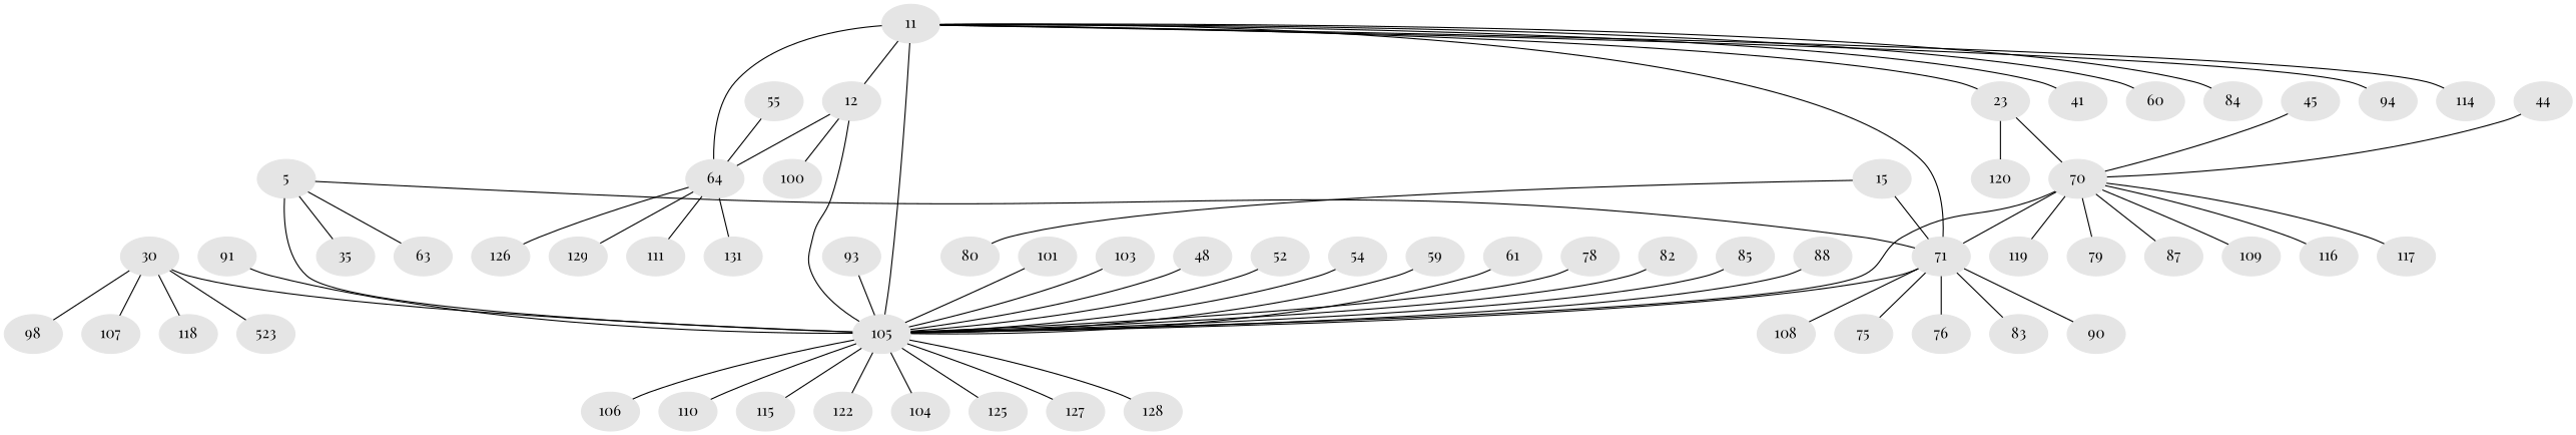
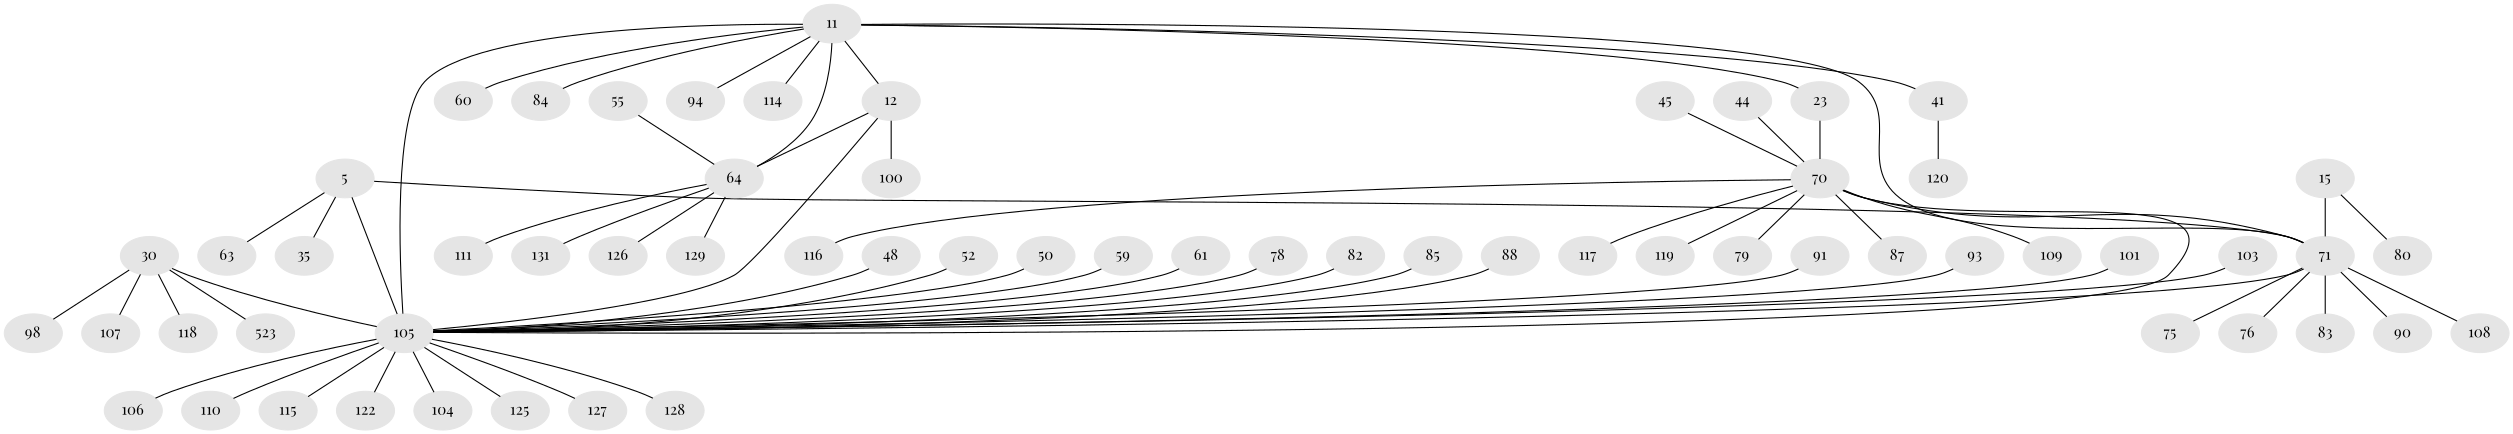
  graph {
    fontname="Playfair Display"
    node [color=gray90 fontname="Playfair Display" style=filled]
    edge [fontname="Playfair Display"]
    5 [super="+4"]
    35
    63
    71 [super="+69"]
    105 [super="+73+95+3+96+33+34+89+39+40"]
    75
    76 [super="+50"]
    83
    90
    108
    106 [super="+99"]
    110
    115
    122
    n15 [label=104 super="+112"]
    125 [super="+68"]
    127 [super="+104"]
    128
    11 [super="+8"]
    12 [super="+7"]
    23 [super="+20"]
    41
    60
    64 [super="+10"]
    84
    94
    114
    100
    70 [super="+37+22+43"]
    120
    111 [super="+102"]
    n32 [label=131 super="+36"]
    126
    129 [super="+65"]
    15 [super="+14"]
    80
    79 [super="+47"]
    87
    109
    116 [super="+62"]
    117
    119
    30 [super="+29"]
    98 [super="+97"]
    107
    118
    n47 [label=523]
    44
    45
    48
    52
-   54
+   54 [label=50]
    55
    59
    61
    78
    82
    85
    88
    91 [super="+53"]
    93
    101
    103
    5 -- 35
    5 -- 63
    5 -- 71
    5 -- 105 [weight=8]
    71 -- 105 [weight=2]
    71 -- 75
    71 -- 76
    71 -- 83
    71 -- 90
    71 -- 108
    105 -- 106
    105 -- 110
    105 -- 115
    105 -- 122
    105 -- n15
    105 -- 125
    105 -- 127
    105 -- 128
    11 -- 71
    11 -- 105 [weight=4]
    11 -- 12 [weight=4]
    11 -- 23
    11 -- 41
    11 -- 60
    11 -- 64 [weight=4]
    11 -- 84
    11 -- 94
    11 -- 114
    12 -- 105
    12 -- 64 [weight=4]
    12 -- 100
    23 -- 70 [weight=8]
-   23 -- 120
+   41 -- 120
    64 -- 111
    64 -- n32
    64 -- 126
    64 -- 129
    70 -- 71
    70 -- 105 [weight=3]
    70 -- 79
    70 -- 87
    70 -- 109
    70 -- 116
    70 -- 117
    70 -- 119
    15 -- 71 [weight=8]
    15 -- 80
    30 -- 105 [weight=9]
    30 -- 98
    30 -- 107
    30 -- 118
    30 -- n47
    44 -- 70
    45 -- 70
    48 -- 105
    52 -- 105
    54 -- 105
    55 -- 64
    59 -- 105
    61 -- 105
    78 -- 105
    82 -- 105
    85 -- 105
    88 -- 105
    91 -- 105
    93 -- 105
    101 -- 105
    103 -- 105
  }
